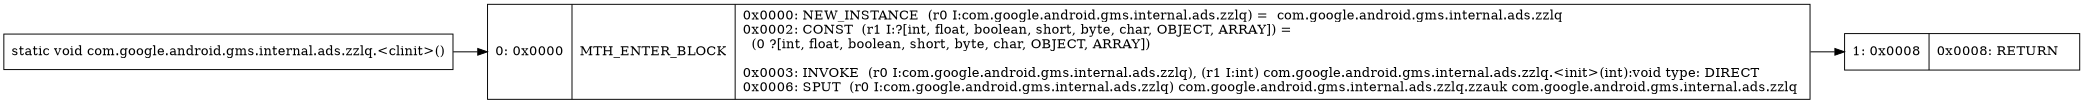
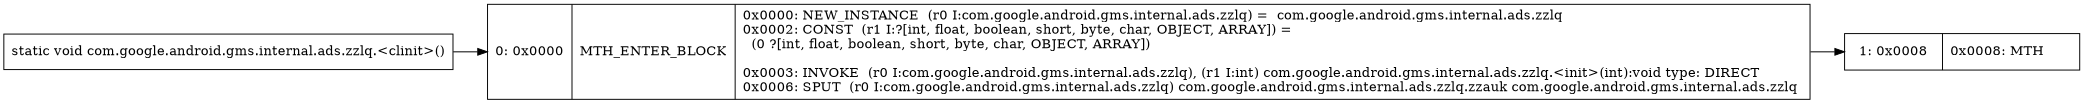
  digraph {
    rankdir=LR
    node [shape=record]
    n1 [label="{0\:\ 0x0000|MTH_ENTER_BLOCK\l|0x0000: NEW_INSTANCE  (r0 I:com.google.android.gms.internal.ads.zzlq) =  com.google.android.gms.internal.ads.zzlq \l0x0002: CONST  (r1 I:?[int, float, boolean, short, byte, char, OBJECT, ARRAY]) = \l  (0 ?[int, float, boolean, short, byte, char, OBJECT, ARRAY])\l \l0x0003: INVOKE  (r0 I:com.google.android.gms.internal.ads.zzlq), (r1 I:int) com.google.android.gms.internal.ads.zzlq.\<init\>(int):void type: DIRECT \l0x0006: SPUT  (r0 I:com.google.android.gms.internal.ads.zzlq) com.google.android.gms.internal.ads.zzlq.zzauk com.google.android.gms.internal.ads.zzlq \l}"]
-   n2 [label="{1\:\ 0x0008|0x0008: RETURN   \l}"]
+   n2 [label="{1\:\ 0x0008|0x0008: MTH   \l}"]
    n3 [label="{static void com.google.android.gms.internal.ads.zzlq.\<clinit\>() }"]
    n1 -> n2
    n3 -> n1
  }
